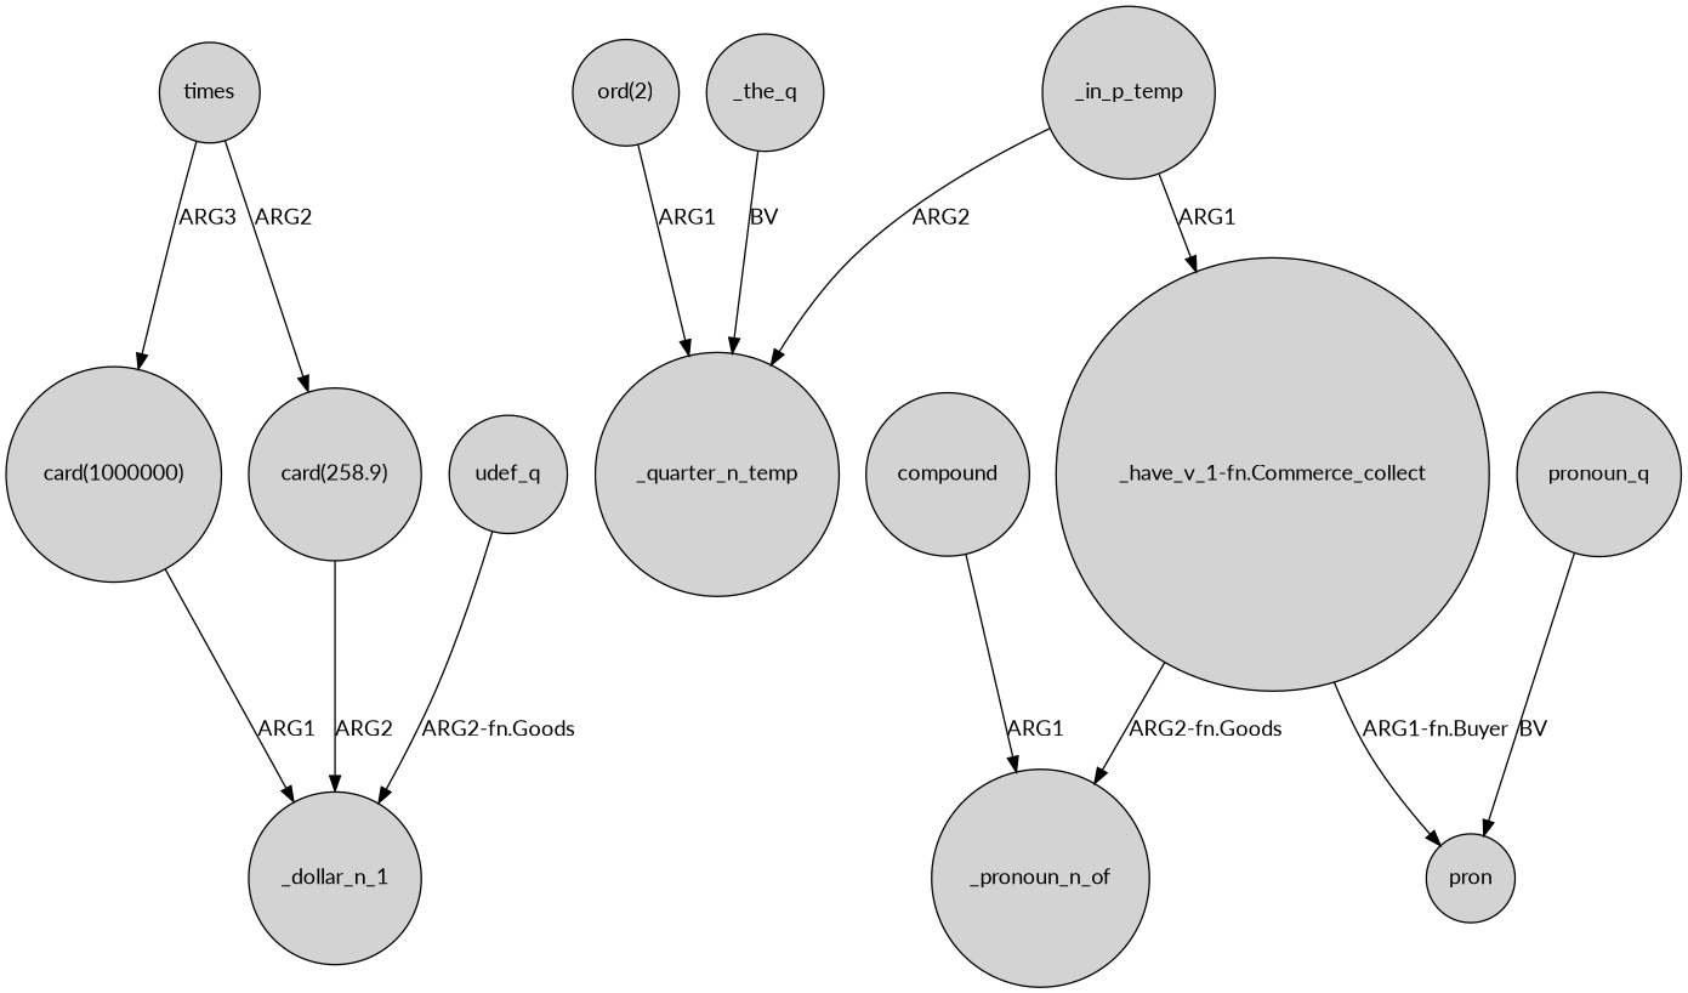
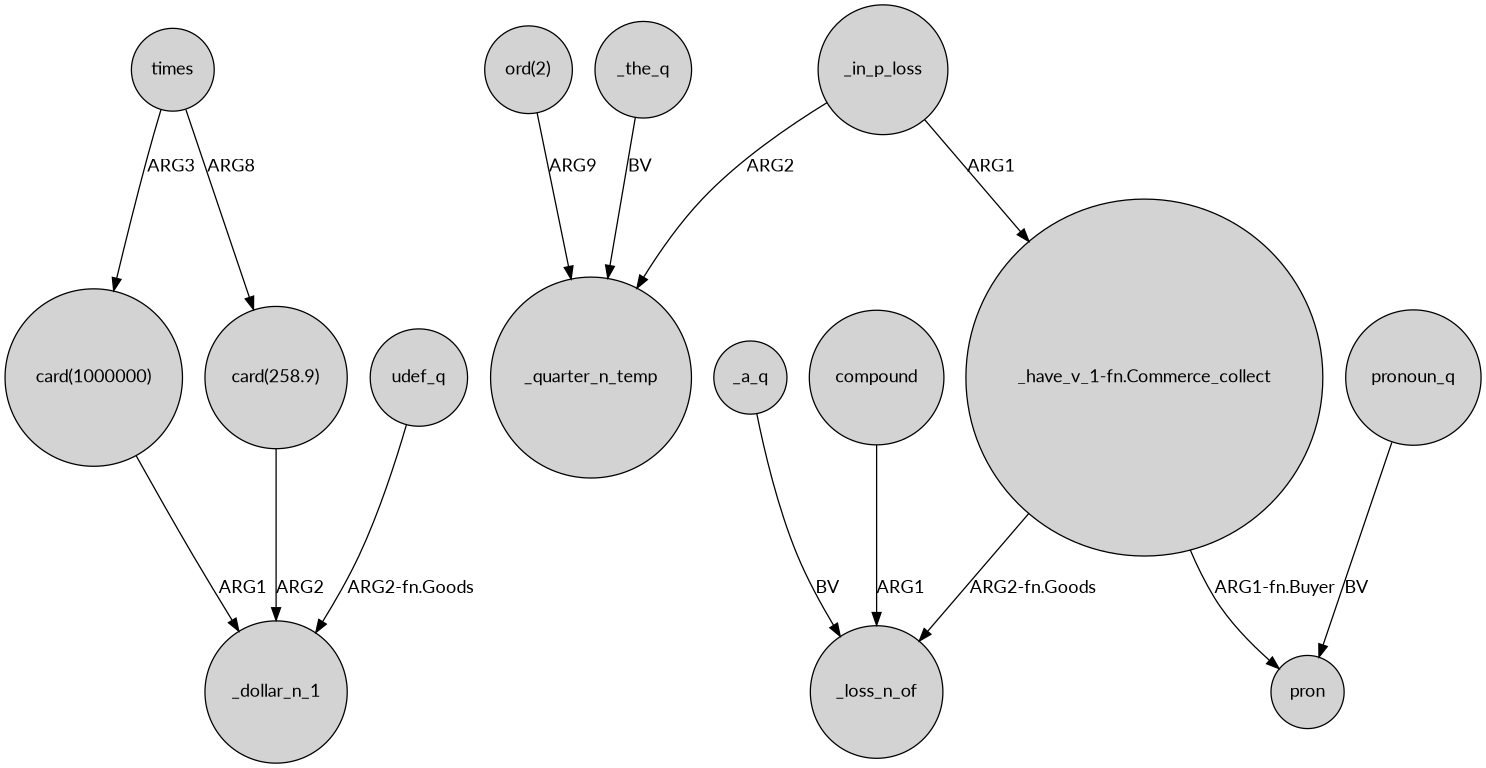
  digraph {
    fontname=Lato
    node [fontname=Lato shape=circle style=filled]
    edge [fontname=Lato]
    times
    "card(1000000)"
    "card(258.9)"
    _dollar_n_1
    "ord(2)"
    _quarter_n_temp
-   _loss_n_of [label=_pronoun_n_of]
+   _a_q
+   _loss_n_of
    "_have_v_1-fn.Commerce_collect"
    pron
    compound
-   _in_p_temp
+   _in_p_temp [label=_in_p_loss]
    udef_q
    pronoun_q
    _the_q
    times -> "card(1000000)" [label=ARG3]
-   times -> "card(258.9)" [label=ARG2]
+   times -> "card(258.9)" [label=ARG8]
    "card(1000000)" -> _dollar_n_1 [label=ARG1]
    "card(258.9)" -> _dollar_n_1 [label=ARG2]
-   "ord(2)" -> _quarter_n_temp [label=ARG1]
+   "ord(2)" -> _quarter_n_temp [label=ARG9]
+   _a_q -> _loss_n_of [label=BV]
    "_have_v_1-fn.Commerce_collect" -> _loss_n_of [label="ARG2-fn.Goods"]
    "_have_v_1-fn.Commerce_collect" -> pron [label="ARG1-fn.Buyer"]
    compound -> _loss_n_of [label=ARG1]
    _in_p_temp -> _quarter_n_temp [label=ARG2]
    _in_p_temp -> "_have_v_1-fn.Commerce_collect" [label=ARG1]
    udef_q -> _dollar_n_1 [label="ARG2-fn.Goods"]
    pronoun_q -> pron [label=BV]
    _the_q -> _quarter_n_temp [label=BV]
  }
